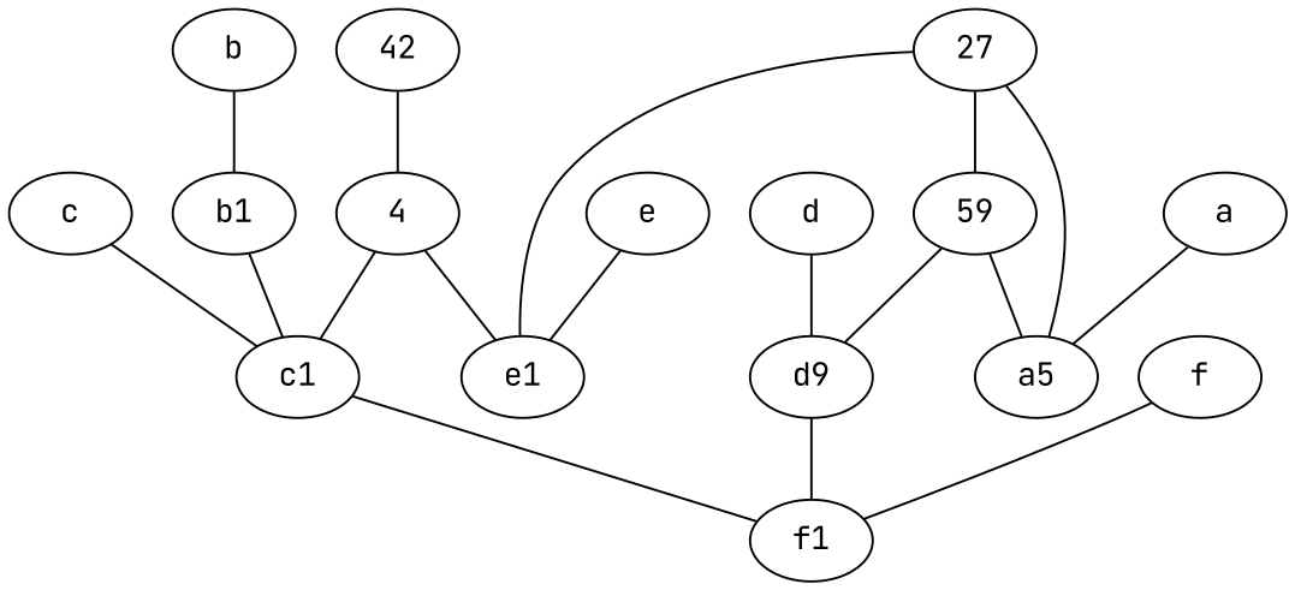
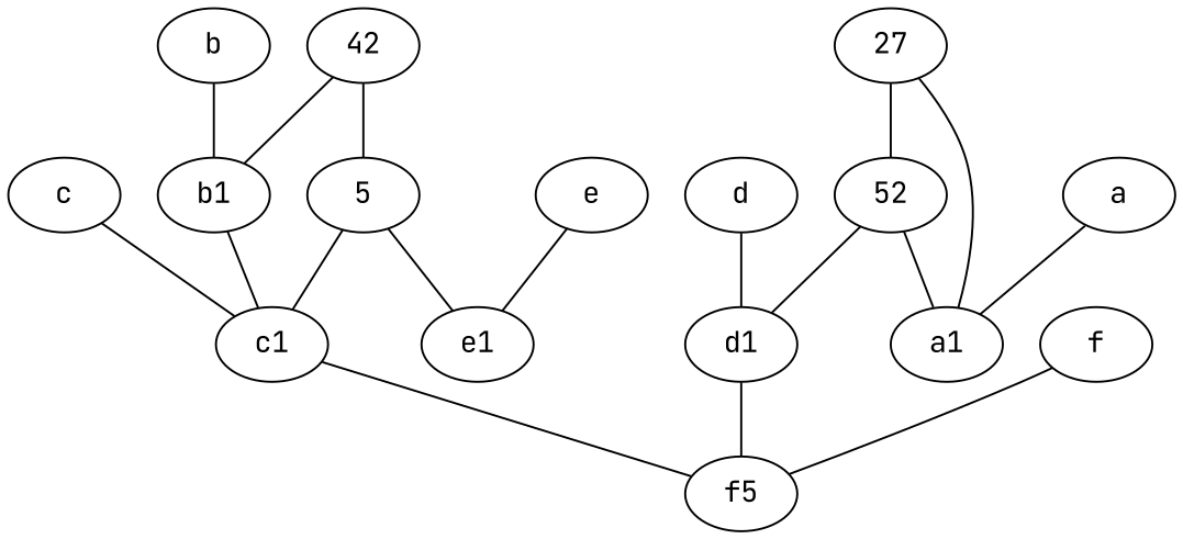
  graph {
    fontname="JetBrains Mono"
    node [fontname="JetBrains Mono" labelfontsize=50]
    edge [fontname="JetBrains Mono"]
-   d1 [label=d9]
-   f1
+   d1
+   f1 [label=f5]
    c
    c1
    f
-   52 [label=59]
-   a1 [label=a5]
+   52
+   a1
    b1
    27
    e1
    e
-   5 [label=4]
+   5
    42
    a
    b
    d
    d1 -- f1
    c -- c1
    c1 -- f1
    f -- f1
    52 -- d1
    52 -- a1
    b1 -- c1
    27 -- 52
    27 -- a1
-   27 -- e1
    e -- e1
    5 -- c1
    5 -- e1
+   42 -- b1
    42 -- 5
    a -- a1
    b -- b1
    d -- d1
  }
